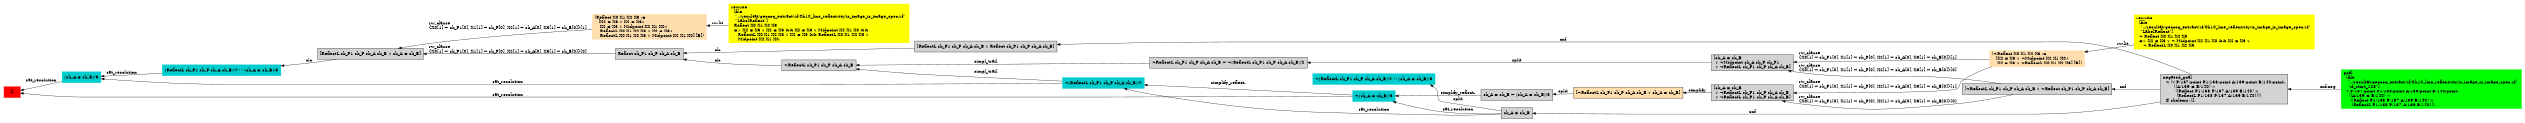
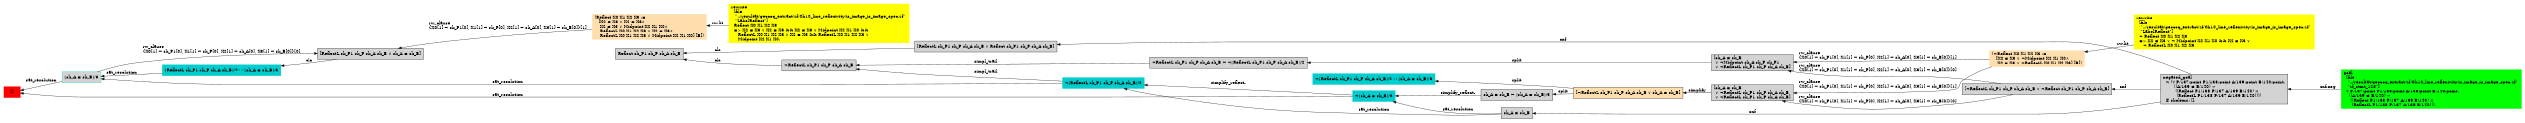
  digraph {
    rankdir=LR
    node [shape=box style=filled]
    edge [dir=back]
    n1 [color=red label="[]"]
    n2 [color=cyan3 label="¬⟦sk_A = sk_B⟧/3\l"]
-   n3 [color=cyan3 label="⟦sk_A = sk_B⟧/3\l"]
+   n3 [color=cyan3 label="⟦sk_A = sk_B⟧/3\l" fillcolor=lightgrey]
    n4 [label="sk_A ≠ sk_B\l"]
    n5 [label="sk_A = sk_B ← ⟦sk_A = sk_B⟧/3\l"]
    n6 [color=cyan3 label="¬⟦ReflectL sk_P1 sk_P sk_A sk_B⟧/2\l"]
    n7 [color=cyan3 label="⟦ReflectL sk_P1 sk_P sk_A sk_B⟧/2 ⊔ ⟦sk_A = sk_B⟧/3\l"]
    n8 [label="negated_goal\l  ¬ (∀ P/137:point P1/138:point A/139:point B/140:point.\l        ((A/139 ≠ B/140) ⇒\l         ((Reflect P1/138 P/137 A/139 B/140) ≡\l          (ReflectL P1/138 P/137 A/139 B/140))))\l  # skolems: [].\l"]
    n9 [fillcolor=navajowhite label="[¬ReflectL sk_P1 sk_P sk_A sk_B ∨ sk_A = sk_B]\l"]
    n10 [color=green label="goal\l  [file\l   \"../resultat/geocoq_extract/zf/Ch10_line_reflexivity/is_image_is_image_spec.zf\" \l   \"zf_stmt_128\"]\l  ∀ P/137:point P1/138:point A/139:point B/140:point.\l    ((A/139 ≠ B/140) ⇒\l     ((Reflect P1/138 P/137 A/139 B/140) ≡\l      (ReflectL P1/138 P/137 A/139 B/140))).\l"]
    n11 [label="[sk_A = sk_B\l ∨ ¬ReflectL sk_P1 sk_P sk_A sk_B\l ∨ ¬ReflectL sk_P1 sk_P sk_A sk_B]\l"]
    n12 [color=navajowhite label="(¬Reflect X0 X1 X2 X3 :=\l   [X2 ≠ X3 ∨ ¬Midpoint X2 X1 X0∧\l    X2 = X3 ∨ ¬ReflectL X0 X1 X2 X3] [B])\l"]
    n13 [label="[¬ReflectL sk_P1 sk_P sk_A sk_B ∨ ¬Reflect sk_P1 sk_P sk_A sk_B]\l"]
    n14 [color=yellow label="rewrite\l  [file\l   \"../resultat/geocoq_extract/zf/Ch10_line_reflexivity/is_image_is_image_spec.zf\" \l   \"LabelReflect\"]\l  ¬ Reflect X0 X1 X2 X3\l  =\> X2 ≠ X3 ∨ ¬ Midpoint X2 X1 X0 && X2 = X3 ∨ \l     ¬ ReflectL X0 X1 X2 X3.\l"]
    n15 [label="[ReflectL sk_P1 sk_P sk_A sk_B ∨ sk_A = sk_B]\l"]
    n16 [color=cyan3 label="¬⟦ReflectL sk_P1 sk_P sk_A sk_B⟧/2 ⊔ ⟦sk_A = sk_B⟧/3\l"]
    n17 [color=navajowhite label="(Reflect X0 X1 X2 X3 :=\l   [X2 ≠ X3 ∨ X2 = X3∧\l    X2 ≠ X3 ∨ Midpoint X2 X1 X0∧\l    ReflectL X0 X1 X2 X3 ∨ X2 = X3∧\l    ReflectL X0 X1 X2 X3 ∨ Midpoint X2 X1 X0] [B])\l"]
    n18 [label="Reflect sk_P1 sk_P sk_A sk_B\l"]
    n19 [color=yellow label="rewrite\l  [file\l   \"../resultat/geocoq_extract/zf/Ch10_line_reflexivity/is_image_is_image_spec.zf\" \l   \"LabelReflect\"]\l  Reflect X0 X1 X2 X3\l  =\> X2 ≠ X3 ∨ X2 = X3 && X2 ≠ X3 ∨ Midpoint X2 X1 X0 && \l     ReflectL X0 X1 X2 X3 ∨ X2 = X3 && ReflectL X0 X1 X2 X3 ∨ \l     Midpoint X2 X1 X0.\l"]
    n20 [label="¬ReflectL sk_P1 sk_P sk_A sk_B\l"]
    n21 [label="[ReflectL sk_P1 sk_P sk_A sk_B ∨ Reflect sk_P1 sk_P sk_A sk_B]\l"]
    n22 [label="¬ReflectL sk_P1 sk_P sk_A sk_B ← ¬⟦ReflectL sk_P1 sk_P sk_A sk_B⟧/2\l"]
    n23 [label="[sk_A ≠ sk_B\l ∨ ¬Midpoint sk_A sk_P sk_P1\l ∨ ¬ReflectL sk_P1 sk_P sk_A sk_B]\l"]
    n1 -> n2 [label=sat_resolution]
    n1 -> n3 [label=sat_resolution]
    n2 -> n4 [label=sat_resolution]
    n2 -> n5 [label="simplify_reflect-"]
    n3 -> n6 [label=sat_resolution]
    n3 -> n7 [label=sat_resolution]
    n4 -> n8 [label=cnf]
    n5 -> n9 [label=split]
    n6 -> n2 [label="simplify_reflect-"]
    n6 -> n4 [label=sat_resolution]
    n7 -> n15 [label=clc]
    n8 -> n10 [label="cnf.neg"]
    n9 -> n11 [label=simplify]
    n11 -> n12 [label="rw_clause\l\{X0[1] → sk_P1[0], X1[1] → sk_P[0], X2[1] → sk_A[0], X3[1] → sk_B[0]\}[1]\l"]
    n11 -> n13 [label="rw_clause\l\{X0[1] → sk_P1[0], X1[1] → sk_P[0], X2[1] → sk_A[0], X3[1] → sk_B[0]\}[0]\l"]
    n12 -> n14 [label="rw.lit"]
    n13 -> n8 [label=cnf]
    n15 -> n17 [label="rw_clause\l\{X0[1] → sk_P1[0], X1[1] → sk_P[0], X2[1] → sk_A[0], X3[1] → sk_B[0]\}[1]\l"]
-   n15 -> n18 [label="rw_clause\l\{X0[1] → sk_P1[0], X1[1] → sk_P[0], X2[1] → sk_A[0], X3[1] → sk_B[0]\}[0]\l"]
-   n16 -> n4 [label=split]
+   n15 -> n3 [label="rw_clause\l\{X0[1] → sk_P1[0], X1[1] → sk_P[0], X2[1] → sk_A[0], X3[1] → sk_B[0]\}[0]\l"]
+   n16 -> n9 [label=split]
    n17 -> n19 [label="rw.lit"]
    n18 -> n20 [label=clc]
    n18 -> n21 [label=clc]
    n20 -> n6 [label=simpl_trail]
    n20 -> n22 [label=simpl_trail]
    n21 -> n8 [label=cnf]
    n22 -> n23 [label=split]
    n23 -> n12 [label="rw_clause\l\{X0[1] → sk_P1[0], X1[1] → sk_P[0], X2[1] → sk_A[0], X3[1] → sk_B[0]\}[1]\l"]
    n23 -> n13 [label="rw_clause\l\{X0[1] → sk_P1[0], X1[1] → sk_P[0], X2[1] → sk_A[0], X3[1] → sk_B[0]\}[0]\l"]
  }
